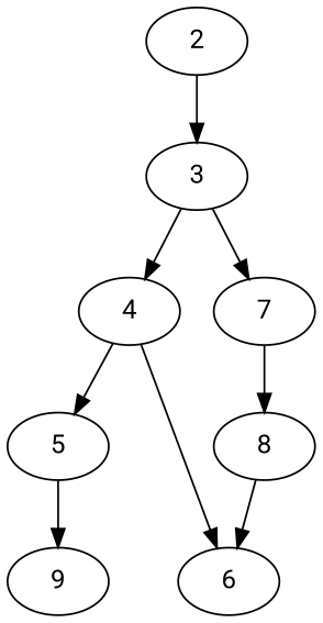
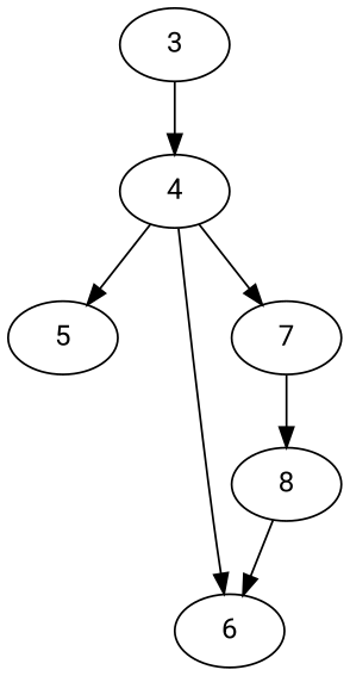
  digraph {
    fontname=Roboto
    node [fontname=Roboto]
    edge [fontname=Roboto]
    3 [alpha=0.10 expect_size=26339328]
    4 [alpha=0.14 expect_size=48294912]
    5 [alpha=0.11 expect_size=18723840]
    6 [alpha=0.15 expect_size=29411328]
    7 [alpha=0.04 expect_size=20806656]
-   2 [alpha=0.20 expect_size=26899456]
-   9 [alpha=0.08 expect_size=24194048]
    8 [alpha=0.19 expect_size=7884800]
    3 -> 4
    4 -> 5
    4 -> 6
-   3 -> 7
-   5 -> 9
+   4 -> 7
    7 -> 8
-   2 -> 3
    8 -> 6
  }
